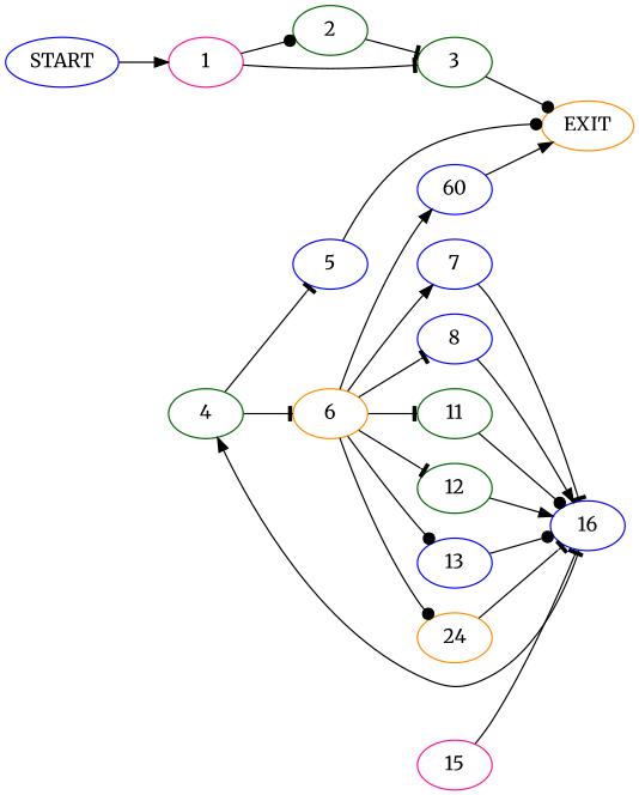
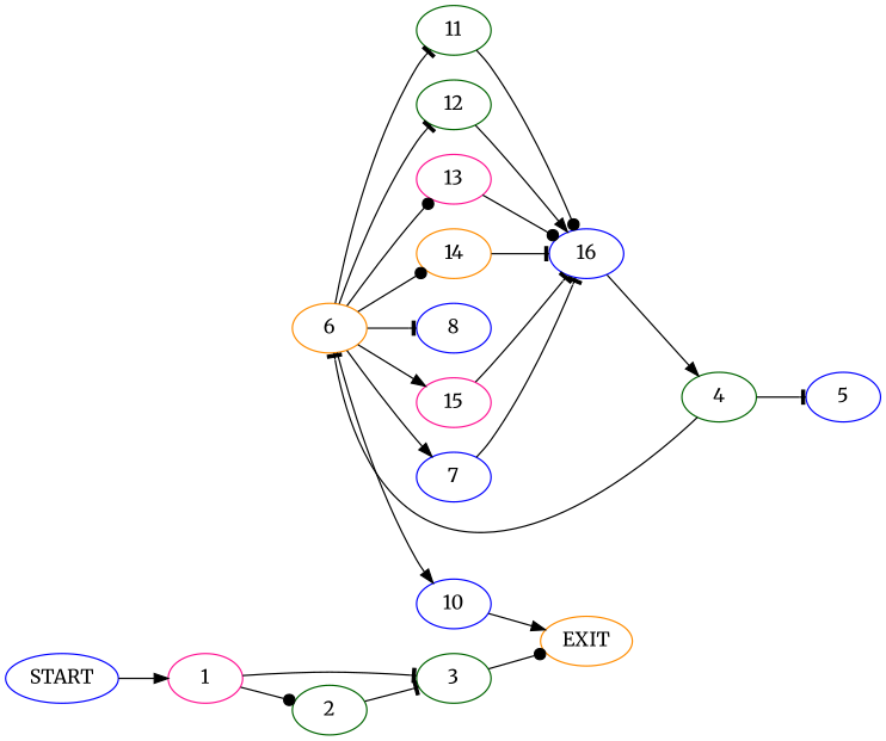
  digraph {
    fontname=Merriweather
    rankdir=LR
    node [color=blue fontname=Merriweather]
    edge [arrowhead=tee fontname=Merriweather]
    n1 [label=START]
    1 [color=deeppink]
    2 [color=darkgreen]
    3 [color=darkgreen]
    n5 [color=darkorange label=EXIT]
    5
    4 [color=darkgreen]
    6 [color=darkorange]
    7
    8
-   10 [label=60]
+   10
    11 [color=darkgreen]
    12 [color=darkgreen]
-   13
-   14 [color=darkorange label=24]
+   13 [color=deeppink]
+   14 [color=darkorange]
    15 [color=deeppink]
    16
    n1 -> 1 [arrowhead=normal]
    1 -> 2 [arrowhead=dot]
    1 -> 3
    2 -> 3
    3 -> n5 [arrowhead=dot]
-   5 -> n5 [arrowhead=dot]
    4 -> 5
    4 -> 6
    6 -> 7 [arrowhead=normal]
    6 -> 8
    6 -> 10 [arrowhead=normal]
    6 -> 11
    6 -> 12
    6 -> 13 [arrowhead=dot]
    6 -> 14 [arrowhead=dot]
+   6 -> 15 [arrowhead=normal]
    7 -> 16
-   8 -> 16 [arrowhead=normal]
    10 -> n5 [arrowhead=normal]
    11 -> 16 [arrowhead=dot]
    12 -> 16 [arrowhead=normal]
    13 -> 16 [arrowhead=dot]
    14 -> 16
    15 -> 16
    16 -> 4 [arrowhead=normal]
  }
